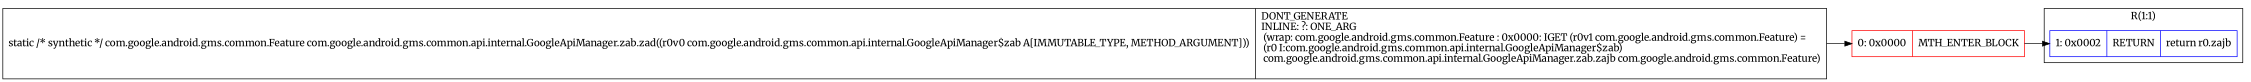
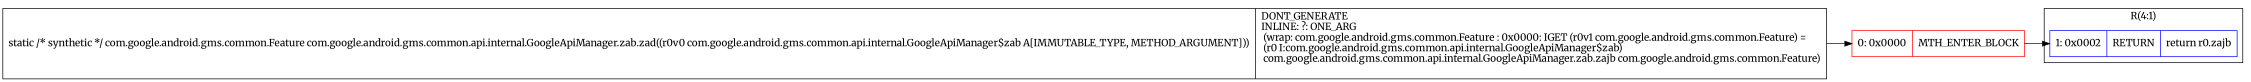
  digraph {
    rankdir=LR
    fontname=Merriweather
    node [shape=record fontname=Merriweather]
    edge [fontname=Merriweather]
    n1 [color=blue label="{1\:\ 0x0002|RETURN\l|return r0.zajb\l}"]
    n2 [color=red label="{0\:\ 0x0000|MTH_ENTER_BLOCK\l}"]
    n3 [label="{static \/* synthetic *\/ com.google.android.gms.common.Feature com.google.android.gms.common.api.internal.GoogleApiManager.zab.zad((r0v0 com.google.android.gms.common.api.internal.GoogleApiManager$zab A[IMMUTABLE_TYPE, METHOD_ARGUMENT]))  | DONT_GENERATE\lINLINE: ?: ONE_ARG  \l  (wrap: com.google.android.gms.common.Feature : 0x0000: IGET  (r0v1 com.google.android.gms.common.Feature) = \l  (r0 I:com.google.android.gms.common.api.internal.GoogleApiManager$zab)\l com.google.android.gms.common.api.internal.GoogleApiManager.zab.zajb com.google.android.gms.common.Feature)\l\l}"]
    subgraph cluster_1 {
-     label="R(1:1)"
+     label="R(4:1)"
      n1
    }
    n2 -> n1
    n3 -> n2
  }
